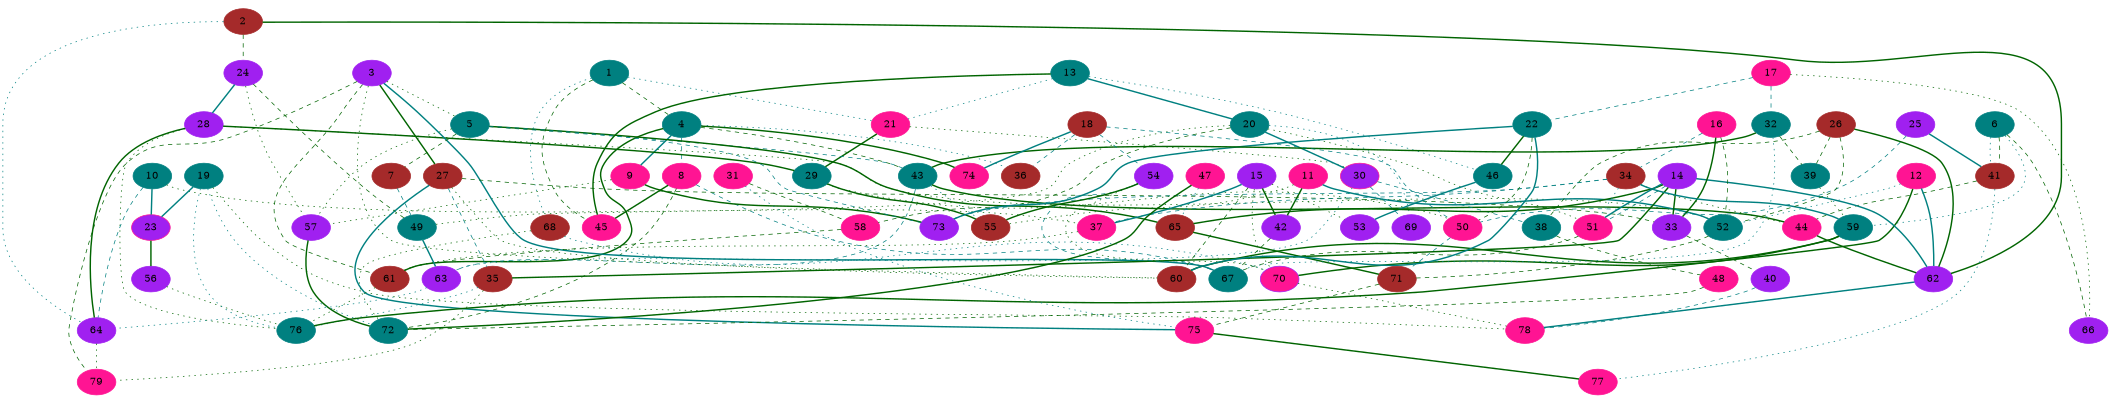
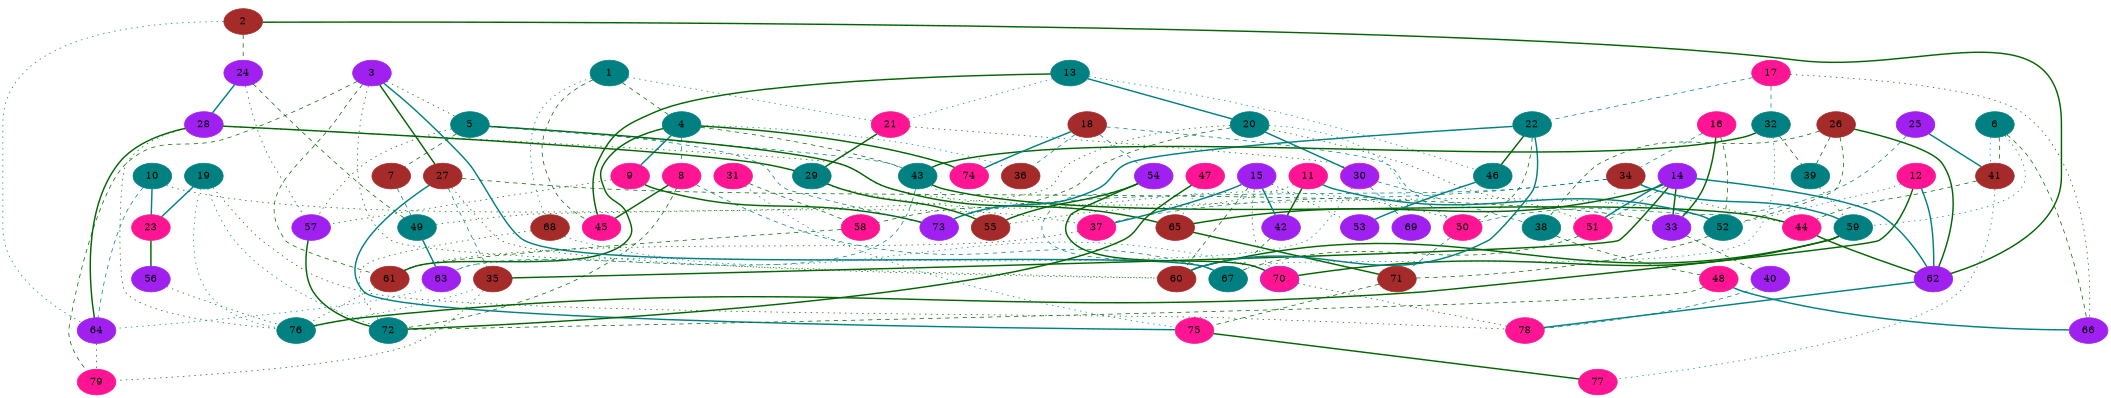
  graph {
    node [color=deeppink style=filled]
    edge [color=darkgreen style=bold]
    1 [color=teal]
    4 [color=teal]
    21
    45
    68 [color=brown]
    61 [color=brown]
    8
    9
    36 [color=brown]
    43 [color=teal]
    74
    30 [fillcolor=purple]
    29 [color=teal]
    72 [color=teal]
    70 [color=purple fillcolor=deeppink]
    2 [color=brown]
    24 [color=purple]
    62 [color=purple]
    64 [color=purple]
    57 [color=purple]
    49 [color=teal]
    28 [color=purple]
    78
    79
    3 [color=purple]
    5 [color=teal]
    27 [color=brown]
    60 [color=brown]
    67 [color=teal]
    7 [color=brown]
    65 [color=brown]
    73 [color=purple]
    33 [color=purple]
    35 [color=brown]
    75
    76 [color=teal]
    55 [color=brown]
    63 [color=purple]
    44
    71 [color=brown]
    6 [color=teal]
    41 [color=brown]
    59 [color=teal]
    66 [color=purple]
    77
    10 [color=teal]
-   23 [fillcolor=purple]
+   23
    37
    56 [color=purple]
    42 [color=purple]
    11
    52 [color=teal]
    12
    13 [color=teal]
    20 [color=teal]
    46 [color=teal]
    51
    58
    69 [color=purple]
    53 [color=purple]
    14 [color=purple]
    40 [color=purple]
    15 [color=purple]
    16
    34 [color=brown]
    17
    22 [color=teal]
    32 [color=teal]
    50
    39 [color=teal]
    18 [color=brown]
    54 [color=purple]
    19 [color=teal]
    38 [color=teal]
    25 [color=purple]
    26 [color=brown]
    48
    31
    47
    1 -- 4 [style=dashed]
    1 -- 21 [color=teal style=dotted]
    1 -- 45 [style=dashed]
    1 -- 68 [color=teal style=dotted]
    4 -- 61
    4 -- 8 [color=teal style=dashed]
    4 -- 9 [color=teal]
    4 -- 36 [color=teal style=dotted]
    4 -- 43 [style=dashed]
    4 -- 74
    21 -- 30 [style=dotted]
    21 -- 29
    68 -- 72 [style=dotted]
    68 -- 70 [color=teal style=dotted]
    61 -- 76 [style=dotted]
    8 -- 45
    8 -- 72 [style=dashed]
    8 -- 67 [color=teal style=dashed]
    9 -- 57 [style=dotted]
    9 -- 73
    43 -- 55 [color=teal style=dotted]
    43 -- 63 [color=teal style=dashed]
    43 -- 44
    30 -- 63 [color=teal style=dotted]
    30 -- 69 [color=teal style=dashed]
    30 -- 38 [color=teal style=dashed]
    29 -- 55
    29 -- 50 [style=dotted]
    70 -- 78 [style=dotted]
    2 -- 24 [style=dashed]
    2 -- 62
    2 -- 64 [color=teal style=dotted]
    24 -- 57 [style=dotted]
    24 -- 49 [style=dashed]
    24 -- 28 [color=teal]
    62 -- 78 [color=teal]
    64 -- 79 [style=dotted]
    57 -- 72
    49 -- 63 [color=teal]
    28 -- 29
    28 -- 64
    28 -- 76 [style=dotted]
    28 -- 52 [style=dotted]
    3 -- 61 [style=dashed]
    3 -- 79 [style=dashed]
    3 -- 5 [style=dotted]
    3 -- 27
    3 -- 60 [style=dotted]
    3 -- 67 [color=teal]
    5 -- 43 [color=teal style=dashed]
    5 -- 57 [style=dotted]
    5 -- 7 [style=dashed]
    5 -- 65
    5 -- 73 [color=teal style=dashed]
    27 -- 60 [style=dotted]
    27 -- 33 [style=dashed]
    27 -- 35 [color=teal style=dashed]
    27 -- 75 [color=teal]
    7 -- 49 [color=teal style=dashed]
    65 -- 71
    33 -- 40 [style=dashed]
    35 -- 79 [style=dotted]
    35 -- 76 [color=teal style=dotted]
    75 -- 77
    63 -- 64 [color=teal style=dotted]
    44 -- 62
    71 -- 75 [style=dashed]
    6 -- 41 [color=teal style=dotted]
    6 -- 41 [style=dashed]
    6 -- 59 [color=teal style=dotted]
    6 -- 66 [style=dashed]
    41 -- 44 [style=dashed]
    41 -- 77 [color=teal style=dotted]
    59 -- 70
    59 -- 60
    10 -- 64 [color=teal style=dashed]
    10 -- 23 [color=teal]
    10 -- 37 [style=dotted]
    23 -- 56
    37 -- 61 [style=dotted]
    56 -- 76 [style=dotted]
    42 -- 67 [style=dashed]
    11 -- 55 [style=dotted]
    11 -- 42
    11 -- 52 [color=teal]
    52 -- 71 [style=dashed]
    12 -- 62 [color=teal]
    12 -- 76
    12 -- 52 [color=teal style=dotted]
    13 -- 21 [color=teal style=dotted]
    13 -- 45
    13 -- 20 [color=teal]
    13 -- 46 [color=teal style=dotted]
    20 -- 30 [color=teal]
    20 -- 49 [style=dotted]
    20 -- 51 [style=dotted]
    20 -- 58 [style=dashed]
    20 -- 69 [color=teal style=dotted]
    46 -- 53 [color=teal]
    51 -- 67 [style=dashed]
    58 -- 61 [style=dashed]
    14 -- 62 [color=teal]
    14 -- 65
    14 -- 33
    14 -- 35
    14 -- 51 [color=teal]
    14 -- 51 [color=teal style=dashed]
    40 -- 78 [color=teal style=dashed]
    15 -- 70 [style=dotted]
    15 -- 60 [style=dashed]
    15 -- 37 [color=teal]
-   15 -- 42
+   15 -- 42 [color=teal]
    15 -- 53 [style=dotted]
    16 -- 33
    16 -- 52 [style=dashed]
    16 -- 34 [color=teal style=dashed]
    34 -- 73 [color=teal style=dashed]
    34 -- 44 [style=dotted]
    34 -- 59 [color=teal]
    34 -- 37 [color=teal style=dashed]
    34 -- 51 [color=teal style=dotted]
    17 -- 66 [style=dotted]
    17 -- 22 [color=teal style=dashed]
    17 -- 32 [color=teal style=dashed]
    22 -- 60 [color=teal]
    22 -- 73 [color=teal]
    22 -- 46
    22 -- 50 [style=dashed]
    32 -- 43
    32 -- 67 [color=teal style=dotted]
    32 -- 39 [style=dashed]
    50 -- 71 [color=teal style=dashed]
    39 -- 59 [style=dotted]
    18 -- 36 [color=teal style=dashed]
    18 -- 74 [color=teal]
    18 -- 50 [color=teal style=dashed]
    18 -- 54 [color=teal style=dashed]
-   54 -- 70 [style=dotted]
+   54 -- 70
    54 -- 67 [color=teal style=dashed]
    54 -- 55
    19 -- 72 [color=teal style=dotted]
    19 -- 78 [style=dotted]
    19 -- 76 [color=teal style=dotted]
    19 -- 23 [color=teal]
    38 -- 48 [style=dashed]
    25 -- 41 [color=teal]
    25 -- 50 [color=teal style=dashed]
    26 -- 62
    26 -- 52 [style=dashed]
    26 -- 39 [style=dashed]
    26 -- 38 [style=dashed]
    48 -- 72 [style=dashed]
+   48 -- 66 [color=teal]
    31 -- 75 [color=teal style=dotted]
    31 -- 58 [style=dashed]
    47 -- 72
    47 -- 65 [color=teal style=dotted]
  }
